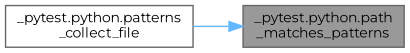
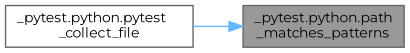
  digraph {
    rankdir=RL
    fontname=Montserrat
    node [fontname=Montserrat fontsize=10 shape=box style=filled]
    n1 [color=gray40 fillcolor=grey60 fontcolor=black height=0.2 label="_pytest.python.path\l_matches_patterns" width=0.4]
-   n2 [color=grey40 fillcolor=white height=0.2 label="_pytest.python.patterns\l_collect_file" width=0.4]
+   n2 [color=grey40 fillcolor=white height=0.2 label="_pytest.python.pytest\l_collect_file" width=0.4]
    n1 -> n2 [color=steelblue1 dir=back fontname=Montserrat fontsize=10 labelfontname=Helvetica labelfontsize=10 style=solid]
  }
